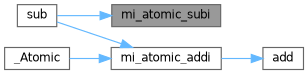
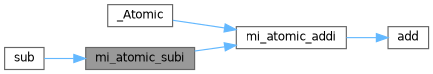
  digraph {
    rankdir=LR
    node [color=grey40 fillcolor=white fontname=Helvetica fontsize=10 shape=box style=filled]
    edge [color=steelblue1 fontname=Helvetica fontsize=10 labelfontname=Helvetica labelfontsize=10 style=solid]
    n1 [color=gray40 fillcolor=grey60 fontcolor=black height=0.2 label=mi_atomic_subi width=0.4]
    n2 [height=0.2 label=mi_atomic_addi width=0.4]
    n3 [height=0.2 label=add width=0.4]
    n4 [height=0.2 label=sub width=0.4]
    n5 [height=0.2 label=_Atomic width=0.4]
-   n4 -> n2
+   n1 -> n2
    n2 -> n3
    n4 -> n1
    n5 -> n2
  }
